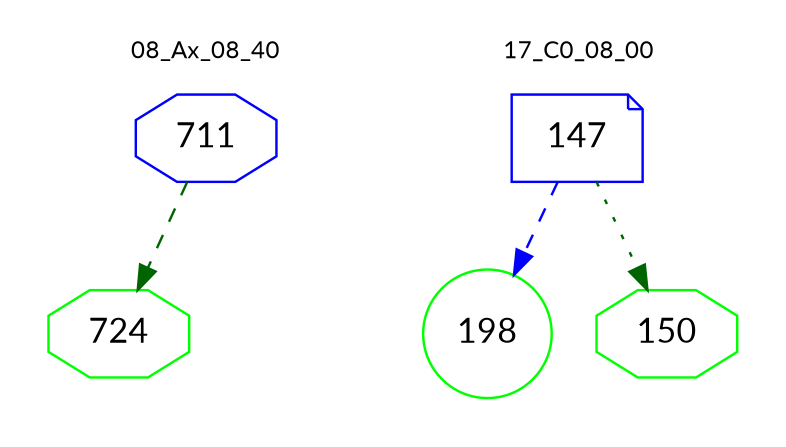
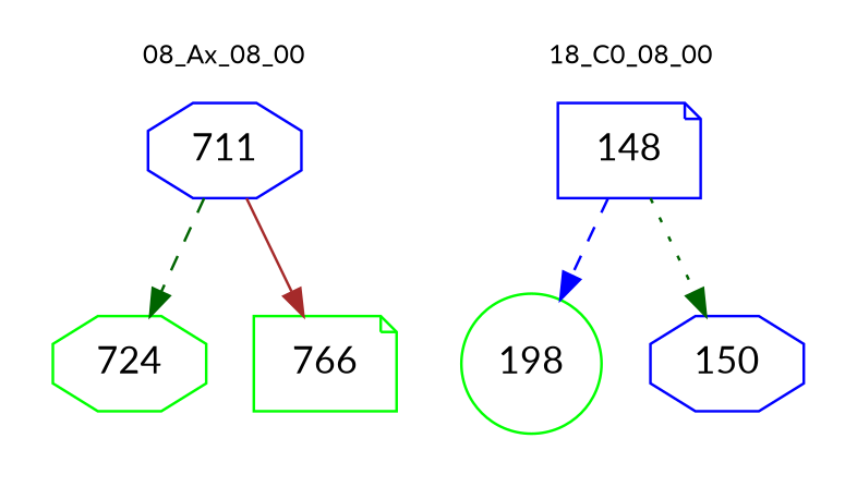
  digraph {
    fontname=Lato
    node [color=blue fontname=Lato shape=octagon]
    edge [color=darkgreen fontname=Lato style=dashed]
    n1 [label=711]
    n2 [color=green label=724]
-   n4 [label=147 shape=note]
+   n3 [color=green label=766 shape=note]
+   n4 [label=148 shape=note]
    n5 [color=green label=198 shape=circle]
-   n6 [color=green label=150]
+   n6 [label=150]
    subgraph cluster_1 {
      color=white
      fontsize=10
-     label="08_Ax_08_40"
+     label="08_Ax_08_00"
      n1
      n2
+     n3
    }
    subgraph cluster_2 {
      color=white
      fontsize=10
-     label="17_C0_08_00"
+     label="18_C0_08_00"
      n4
      n5
      n6
    }
    n1 -> n2
+   n1 -> n3 [color=brown style=solid]
    n4 -> n5 [color=blue]
    n4 -> n6 [style=dotted]
  }
